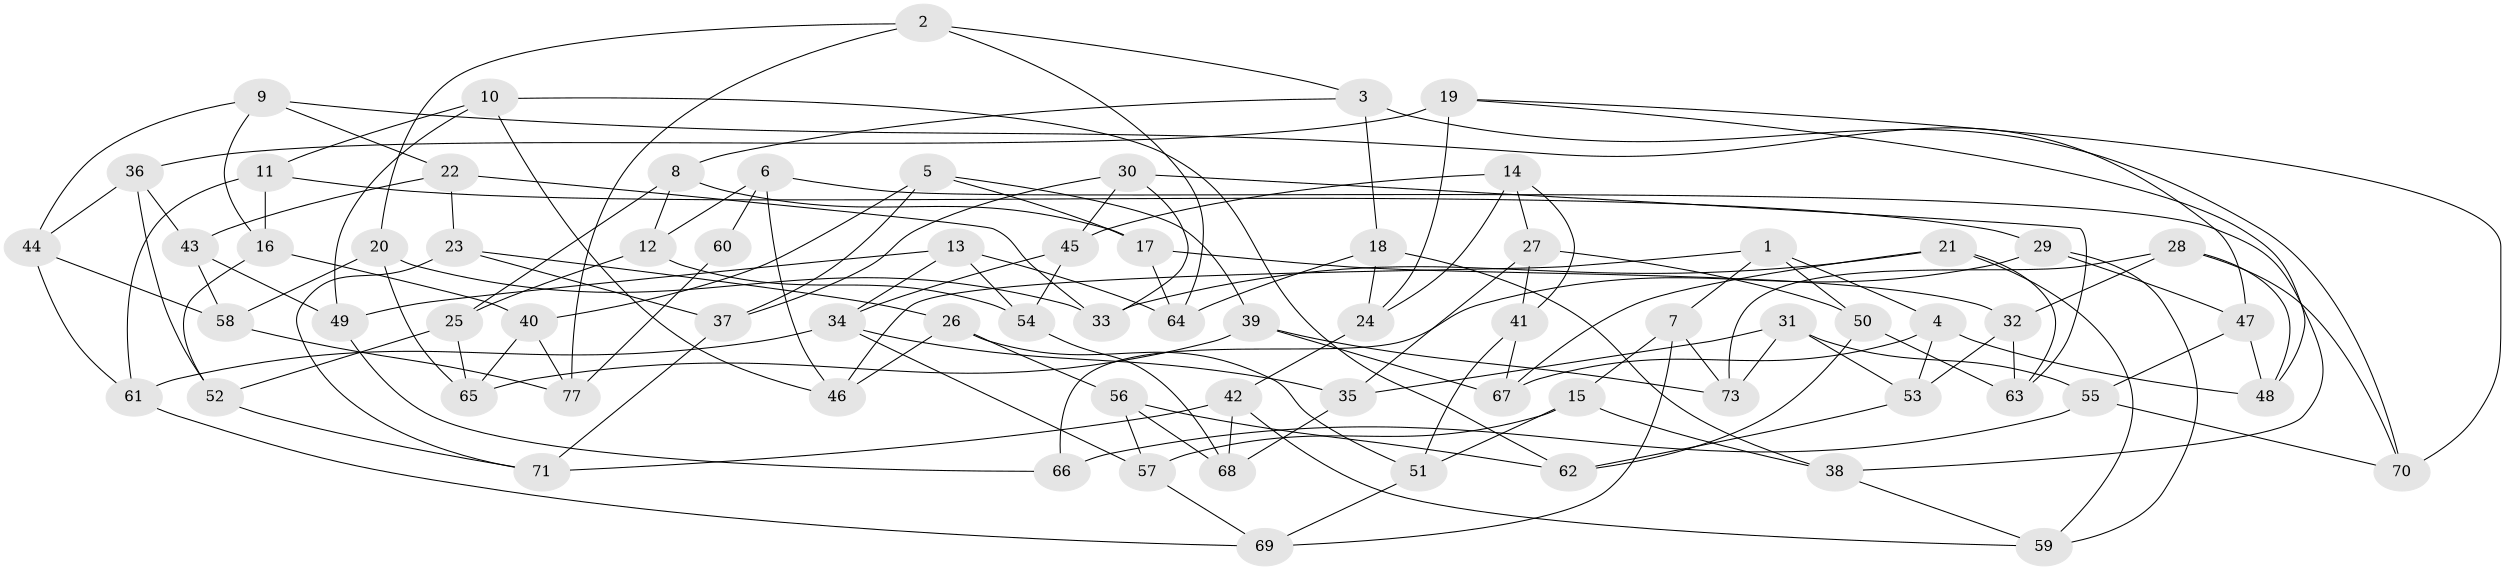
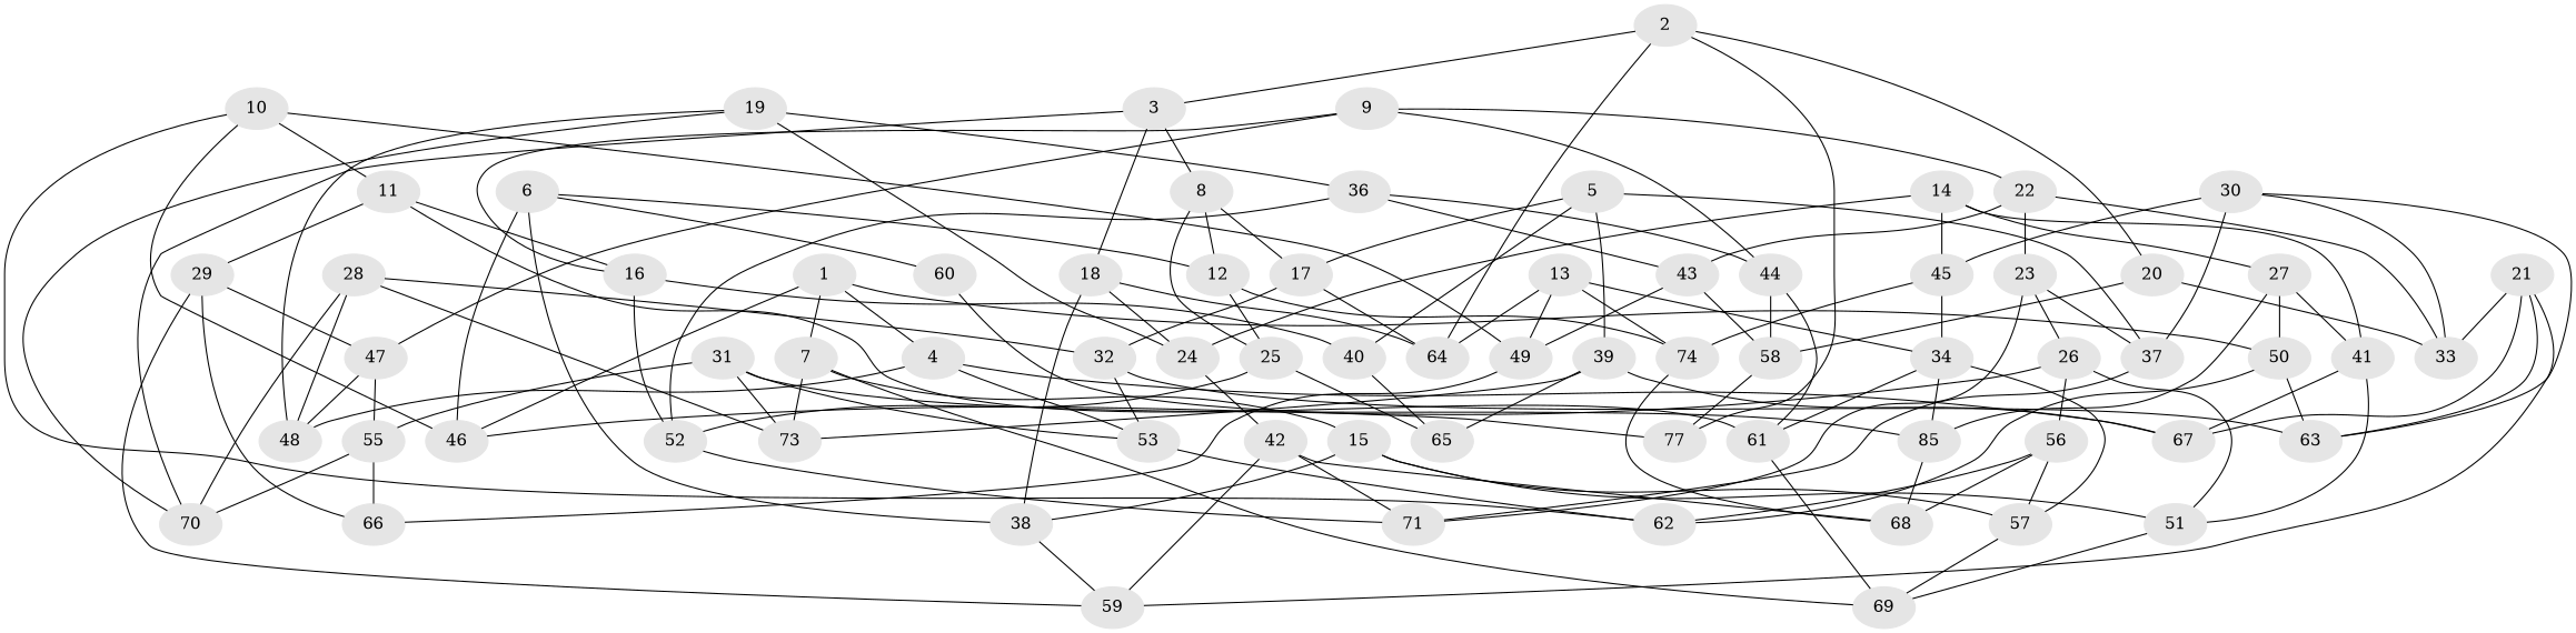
  graph {
    node [color=gray90 style=filled]
    1
    4
    7
    46
    50
    48
    53
    67
    15
    69
    73
    62
    63
    2
    3
    20
    64
    n18 [label=77]
    8
    18
    70
    33
    58
    65
    17
    12
    25
    38
    24
    5
    37
    39
    40
    32
    71
    6
    60
-   54
+   54 [label=74]
    59
    51
    57
    52
    9
    16
    22
    44
    47
    23
    43
    61
    55
    10
    11
    49
    29
    66
    68
    13
    34
-   35
+   35 [label=85]
    14
    27
    41
    45
    42
    19
    36
    21
    26
    56
    28
    30
    31
    1 -- 4
    1 -- 7
    1 -- 46
    1 -- 50
    4 -- 48
    4 -- 53
    4 -- 67
    7 -- 15
    7 -- 69
    7 -- 73
    50 -- 62
    50 -- 63
    53 -- 62
    15 -- 38
    15 -- 51
    15 -- 57
    2 -- 3
    2 -- 20
    2 -- 64
    2 -- n18
    3 -- 8
    3 -- 18
    3 -- 70
    20 -- 33
    20 -- 58
-   20 -- 65
    8 -- 17
    8 -- 12
    8 -- 25
    18 -- 64
    18 -- 38
    18 -- 24
    58 -- n18
    17 -- 64
    17 -- 32
    12 -- 25
    12 -- 54
    25 -- 65
    25 -- 52
    38 -- 59
    24 -- 42
    5 -- 17
    5 -- 37
    5 -- 39
    5 -- 40
    37 -- 71
    39 -- 67
    39 -- 73
    39 -- 65
-   40 -- n18
    40 -- 65
    32 -- 53
    32 -- 63
    6 -- 46
    6 -- 12
    6 -- 38
    6 -- 60
    60 -- n18
    54 -- 68
    51 -- 69
    57 -- 69
    52 -- 71
    9 -- 16
    9 -- 22
    9 -- 44
    9 -- 47
    16 -- 40
    16 -- 52
    22 -- 33
    22 -- 23
    22 -- 43
    44 -- 58
    44 -- 61
    47 -- 48
    47 -- 55
    23 -- 37
    23 -- 71
    23 -- 26
    43 -- 58
    43 -- 49
    61 -- 69
    55 -- 70
    55 -- 66
    10 -- 46
    10 -- 62
    10 -- 11
    10 -- 49
    11 -- 16
    11 -- 61
    11 -- 29
    49 -- 66
    29 -- 59
    29 -- 47
    29 -- 66
    13 -- 64
    13 -- 54
    13 -- 49
    13 -- 34
    34 -- 57
    34 -- 61
    34 -- 35
    35 -- 68
    14 -- 24
    14 -- 27
    14 -- 41
    14 -- 45
    27 -- 50
    27 -- 35
    27 -- 41
    41 -- 67
    41 -- 51
    45 -- 54
    45 -- 34
    42 -- 71
    42 -- 59
    42 -- 68
    19 -- 48
    19 -- 70
    19 -- 24
    19 -- 36
    36 -- 52
    36 -- 44
    36 -- 43
    21 -- 67
    21 -- 63
    21 -- 33
    21 -- 59
    26 -- 46
    26 -- 51
    26 -- 56
    56 -- 62
    56 -- 57
    56 -- 68
    28 -- 48
    28 -- 73
    28 -- 70
    28 -- 32
    30 -- 63
    30 -- 33
    30 -- 37
    30 -- 45
    31 -- 53
    31 -- 73
    31 -- 55
    31 -- 35
  }
